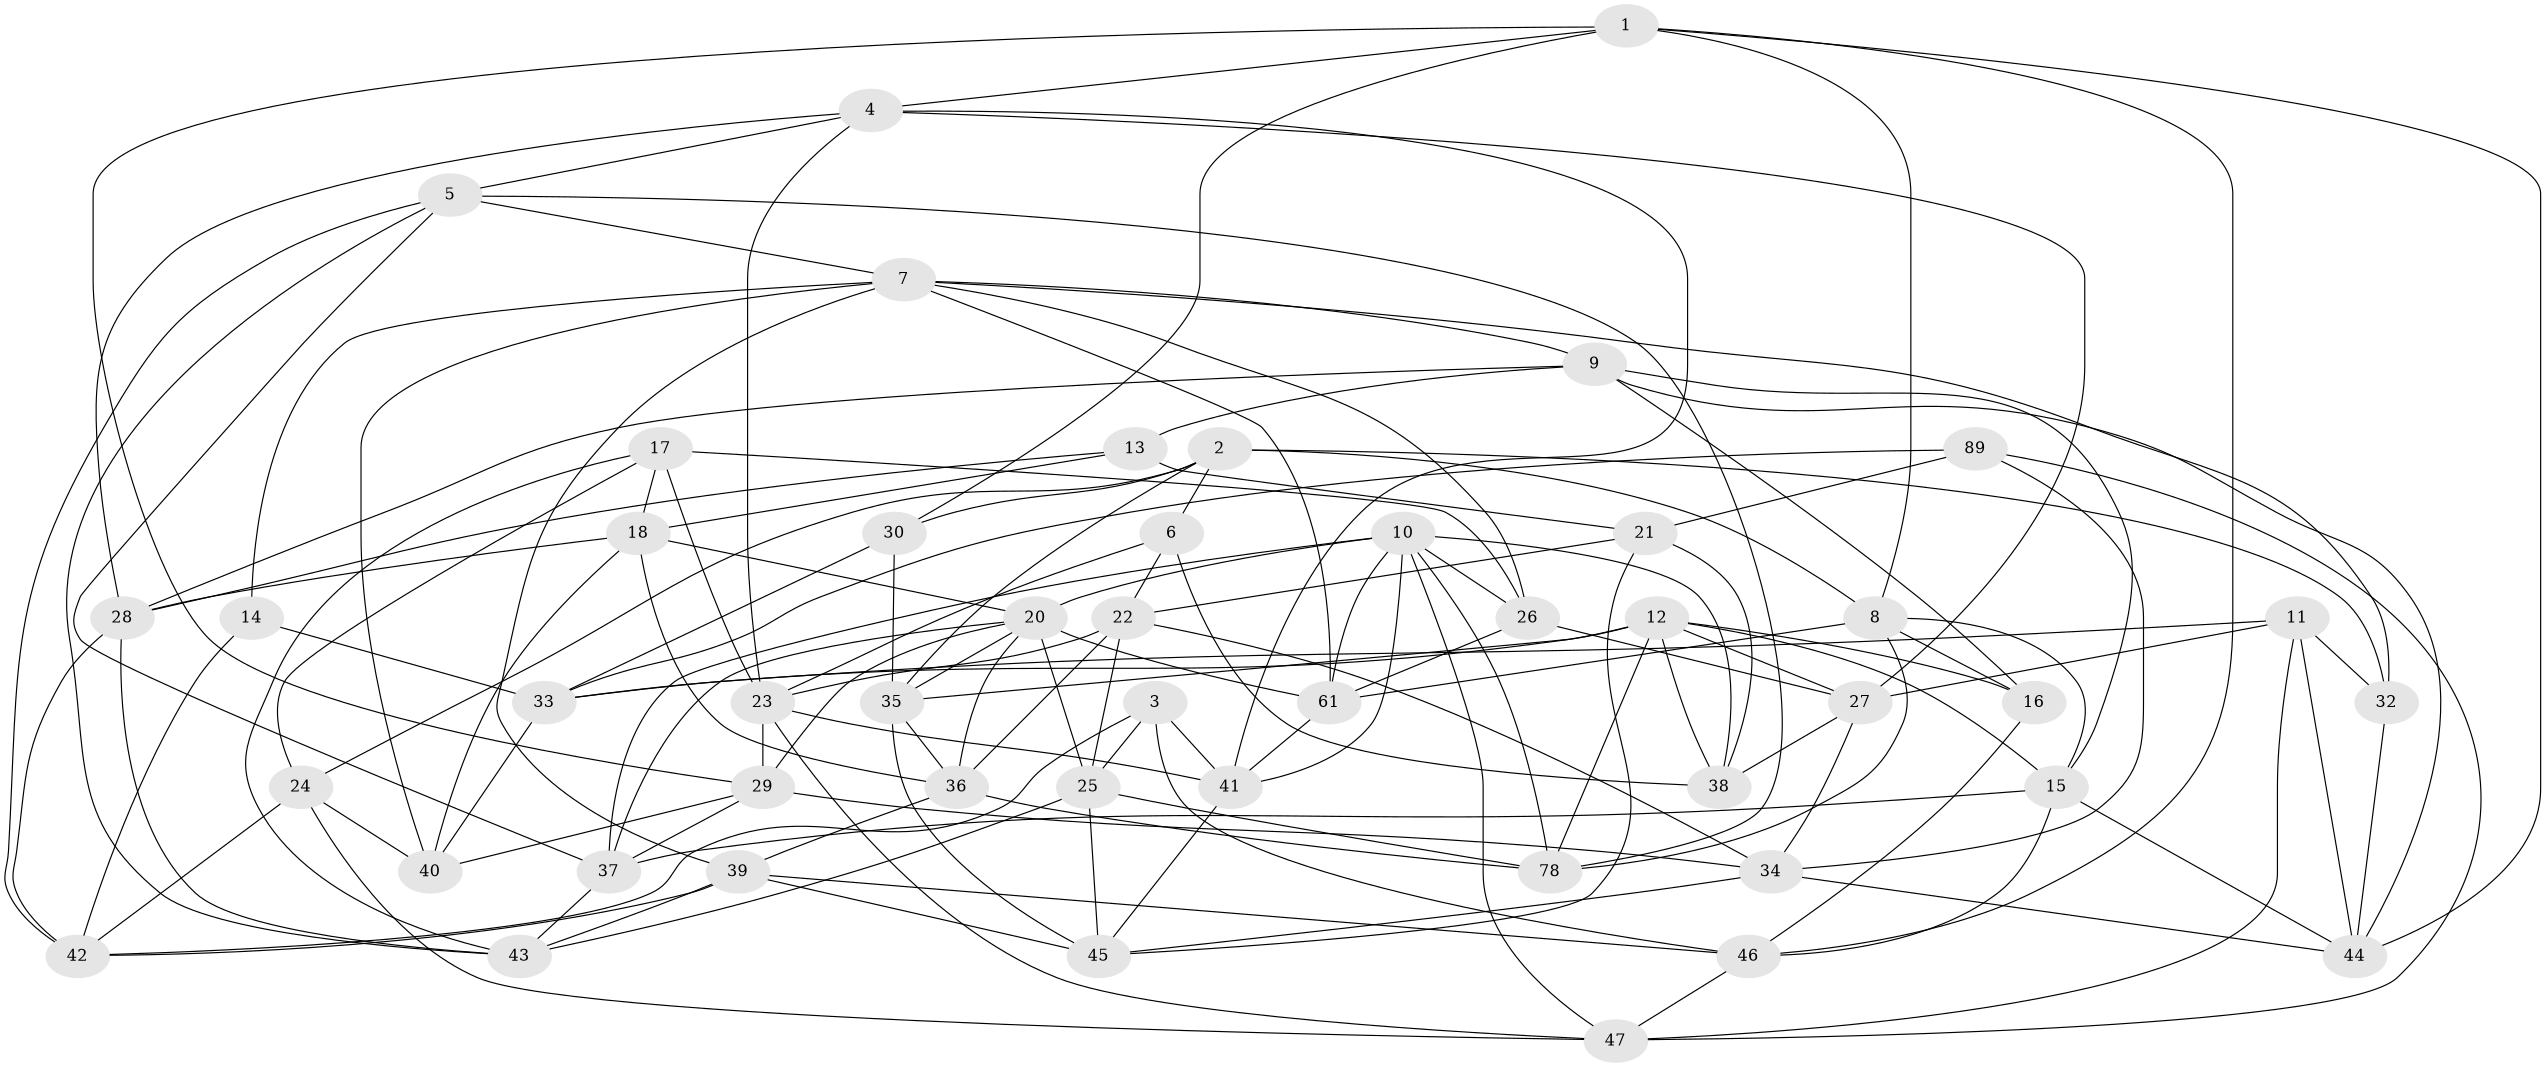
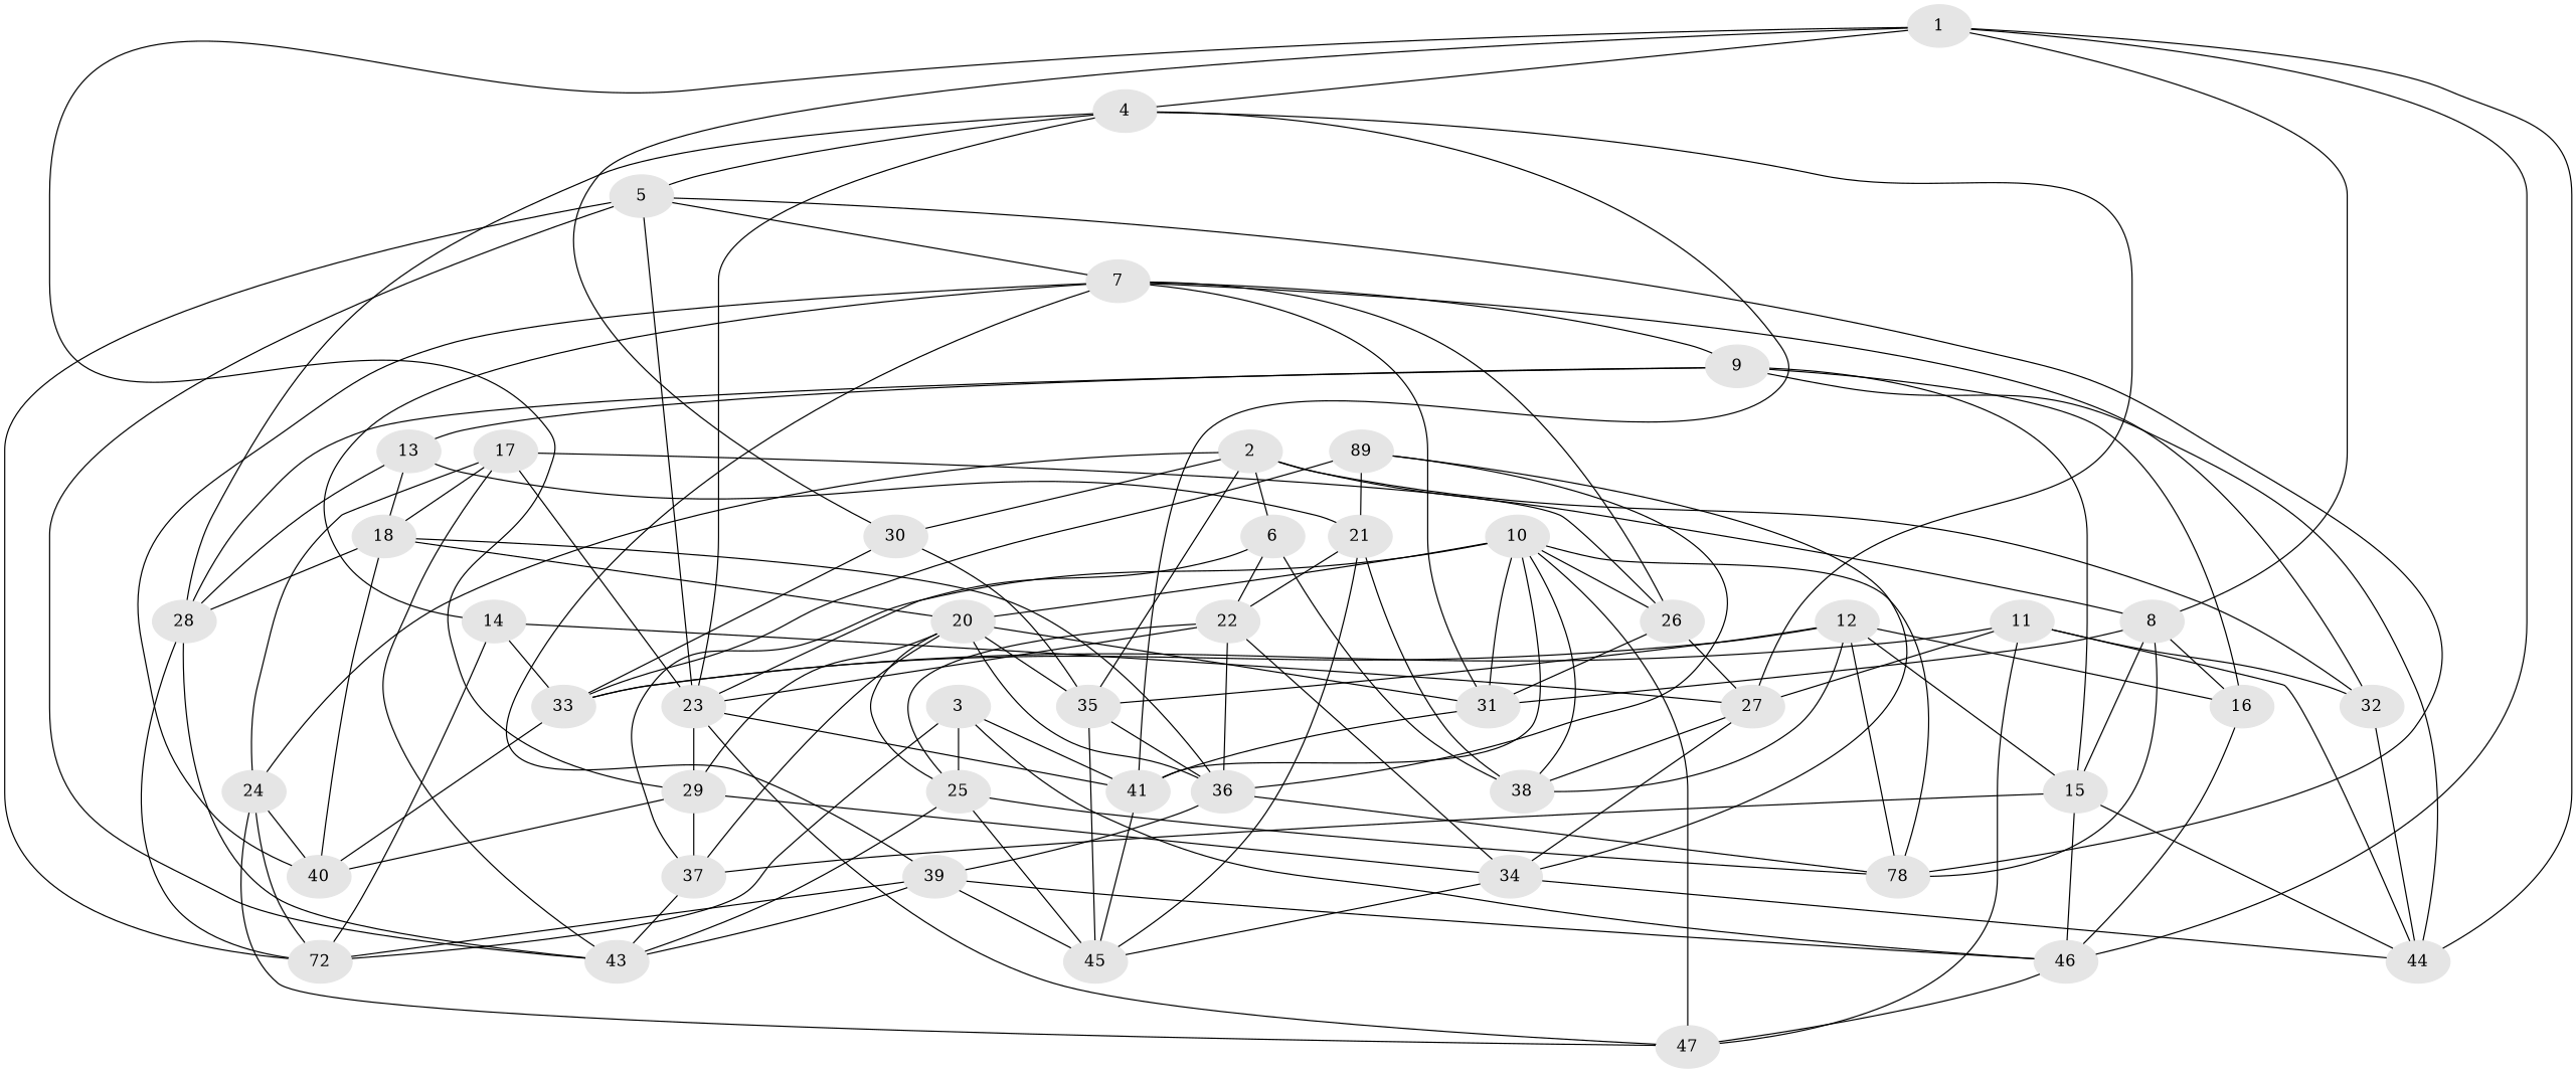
  graph {
    node [color=gray90 style=filled]
    edge [weight=1.0]
    1
    4
    8
    29
    30
    44
    46
    41
    5
    23
    27
    28
    n13 [label=78]
-   31 [label=61]
+   31
    15
    16
    37
    40
    34
    35
    33
    47
    2
    6
    24
    32
    22
    38
-   42
+   42 [label=72]
    36
    45
    3
    25
    43
    7
    9
    14
    26
    39
    13
    18
    21
    10
    20
    11
    12
    17
    n48 [label=89]
    1 -- 4
    1 -- 8
    1 -- 29
    1 -- 30
    1 -- 44
    1 -- 46
    4 -- 41
    4 -- 5
    4 -- 23
    4 -- 27
    4 -- 28
    8 -- n13
    8 -- 31
    8 -- 15
    8 -- 16
    29 -- 37
    29 -- 40
    29 -- 34
    30 -- 35
    30 -- 33
    46 -- 47
    41 -- 45
    5 -- n13
-   5 -- 37
+   5 -- 23
    5 -- 42
    5 -- 43
    5 -- 7
    23 -- 29
    23 -- 41
    23 -- 47
    27 -- 34
    27 -- 38
    28 -- 42
    28 -- 43
    31 -- 41
    15 -- 44
    15 -- 46
    15 -- 37
    16 -- 46
    37 -- 43
    34 -- 44
    34 -- 45
    35 -- 36
    35 -- 45
    33 -- 40
    2 -- 8
    2 -- 30
    2 -- 35
    2 -- 6
    2 -- 24
    2 -- 32
    6 -- 23
    6 -- 22
    6 -- 38
    24 -- 40
    24 -- 47
    24 -- 42
    32 -- 44
    22 -- 23
    22 -- 34
    22 -- 36
    22 -- 25
    36 -- n13
    36 -- 39
    3 -- 46
    3 -- 41
    3 -- 42
    3 -- 25
    25 -- n13
    25 -- 45
    25 -- 43
    7 -- 31
    7 -- 40
    7 -- 32
    7 -- 9
    7 -- 14
    7 -- 26
    7 -- 39
    9 -- 44
    9 -- 28
    9 -- 15
    9 -- 16
    9 -- 13
-   12 -- 27
+   14 -- 27
    14 -- 33
    14 -- 42
    26 -- 27
    26 -- 31
    39 -- 46
    39 -- 42
    39 -- 45
    39 -- 43
    13 -- 28
    13 -- 18
    13 -- 21
    18 -- 28
    18 -- 40
    18 -- 36
    18 -- 20
    21 -- 22
    21 -- 38 [weight=2.0]
    21 -- 45
    10 -- 41
    10 -- n13
    10 -- 31
    10 -- 37
    10 -- 47
    10 -- 38
    10 -- 26
    10 -- 20
    20 -- 29
    20 -- 31
    20 -- 37
    20 -- 35
    20 -- 36
    20 -- 25
    11 -- 44
    11 -- 27
    11 -- 33
    11 -- 47
    11 -- 32
    12 -- n13
    12 -- 15
    12 -- 16
    12 -- 35
    12 -- 33
    12 -- 38
    17 -- 23 [weight=2.0]
    17 -- 24
    17 -- 43
    17 -- 26
    17 -- 18
    n48 -- 34
    n48 -- 33
-   n48 -- 47
+   n48 -- 36
    n48 -- 21
  }
